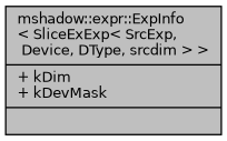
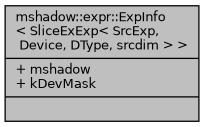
  digraph {
-   n1 [color=black fillcolor=grey75 fontcolor=black fontname=Helvetica fontsize=10 height=0.2 label="{mshadow::expr::ExpInfo\l\< SliceExExp\< SrcExp,\l Device, DType, srcdim \> \>\n|+ kDim\l+ kDevMask\l|}" shape=record style=filled width=0.4]
+   n1 [color=black fillcolor=grey75 fontcolor=black fontname=Helvetica fontsize=10 height=0.2 label="{mshadow::expr::ExpInfo\l\< SliceExExp\< SrcExp,\l Device, DType, srcdim \> \>\n|+ mshadow\l+ kDevMask\l|}" shape=record style=filled width=0.4]
  }
